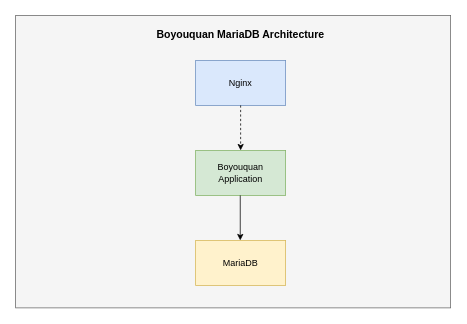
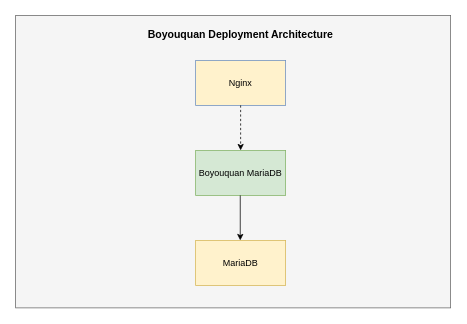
  <mxCell id="0" />
  <mxCell id="1" parent="0" />
  <mxCell id="2" value="" style="rounded=0;whiteSpace=wrap;html=1;fillColor=#f5f5f5;strokeColor=#666666;fontColor=#333333;" vertex="1" parent="1"><mxGeometry x="20" width="580" height="390" as="geometry" y="20" /></mxCell>
  <mxCell id="3" value="MariaDB" style="rounded=0;whiteSpace=wrap;html=1;fillColor=#fff2cc;strokeColor=#d6b656;" parent="1" vertex="1"><mxGeometry x="260" y="320" width="120" height="60" as="geometry" /></mxCell>
- <mxCell id="4" value="Boyouquan Application" style="rounded=0;whiteSpace=wrap;html=1;fillColor=#d5e8d4;strokeColor=#82b366;" parent="1" vertex="1"><mxGeometry x="260" y="200" width="120" height="60" as="geometry" /></mxCell>
- <mxCell id="5" value="Nginx" style="rounded=0;whiteSpace=wrap;html=1;fillColor=#dae8fc;strokeColor=#6c8ebf;" parent="1" vertex="1"><mxGeometry x="260" y="80" width="120" height="60" as="geometry" /></mxCell>
+ <mxCell id="4" value="Boyouquan MariaDB" style="rounded=0;whiteSpace=wrap;html=1;fillColor=#d5e8d4;strokeColor=#82b366;" parent="1" vertex="1"><mxGeometry x="260" y="200" width="120" height="60" as="geometry" /></mxCell>
+ <mxCell id="5" value="Nginx" style="rounded=0;whiteSpace=wrap;html=1;fillColor=#fff2cc;strokeColor=#6c8ebf;" parent="1" vertex="1"><mxGeometry x="260" y="80" width="120" height="60" as="geometry" /></mxCell>
  <mxCell id="6" value="" style="endArrow=classic;html=1;rounded=0;exitX=0.5;exitY=1;exitDx=0;exitDy=0;entryX=0.5;entryY=0;entryDx=0;entryDy=0;dashed=1;" parent="1" source="5" target="4" edge="1"><mxGeometry width="50" height="50" relative="1" as="geometry"><mxPoint x="530" y="240" as="sourcePoint" /><mxPoint x="580" y="190" as="targetPoint" /></mxGeometry></mxCell>
  <mxCell id="7" value="" style="endArrow=classic;html=1;rounded=0;exitX=0.5;exitY=1;exitDx=0;exitDy=0;entryX=0.5;entryY=0;entryDx=0;entryDy=0;" parent="1" edge="1"><mxGeometry width="50" height="50" relative="1" as="geometry"><mxPoint x="319.5" y="260" as="sourcePoint" /><mxPoint x="319.5" y="320" as="targetPoint" /></mxGeometry></mxCell>
- <mxCell id="8" value="Boyouquan MariaDB Architecture" style="text;html=1;align=center;verticalAlign=middle;whiteSpace=wrap;rounded=0;fontStyle=1;fontSize=14;" vertex="1" parent="1"><mxGeometry x="185" y="30" width="270" height="30" as="geometry" /></mxCell>
+ <mxCell id="8" value="Boyouquan Deployment Architecture" style="text;html=1;align=center;verticalAlign=middle;whiteSpace=wrap;rounded=0;fontStyle=1;fontSize=14;" vertex="1" parent="1"><mxGeometry x="185" y="30" width="270" height="30" as="geometry" /></mxCell>
